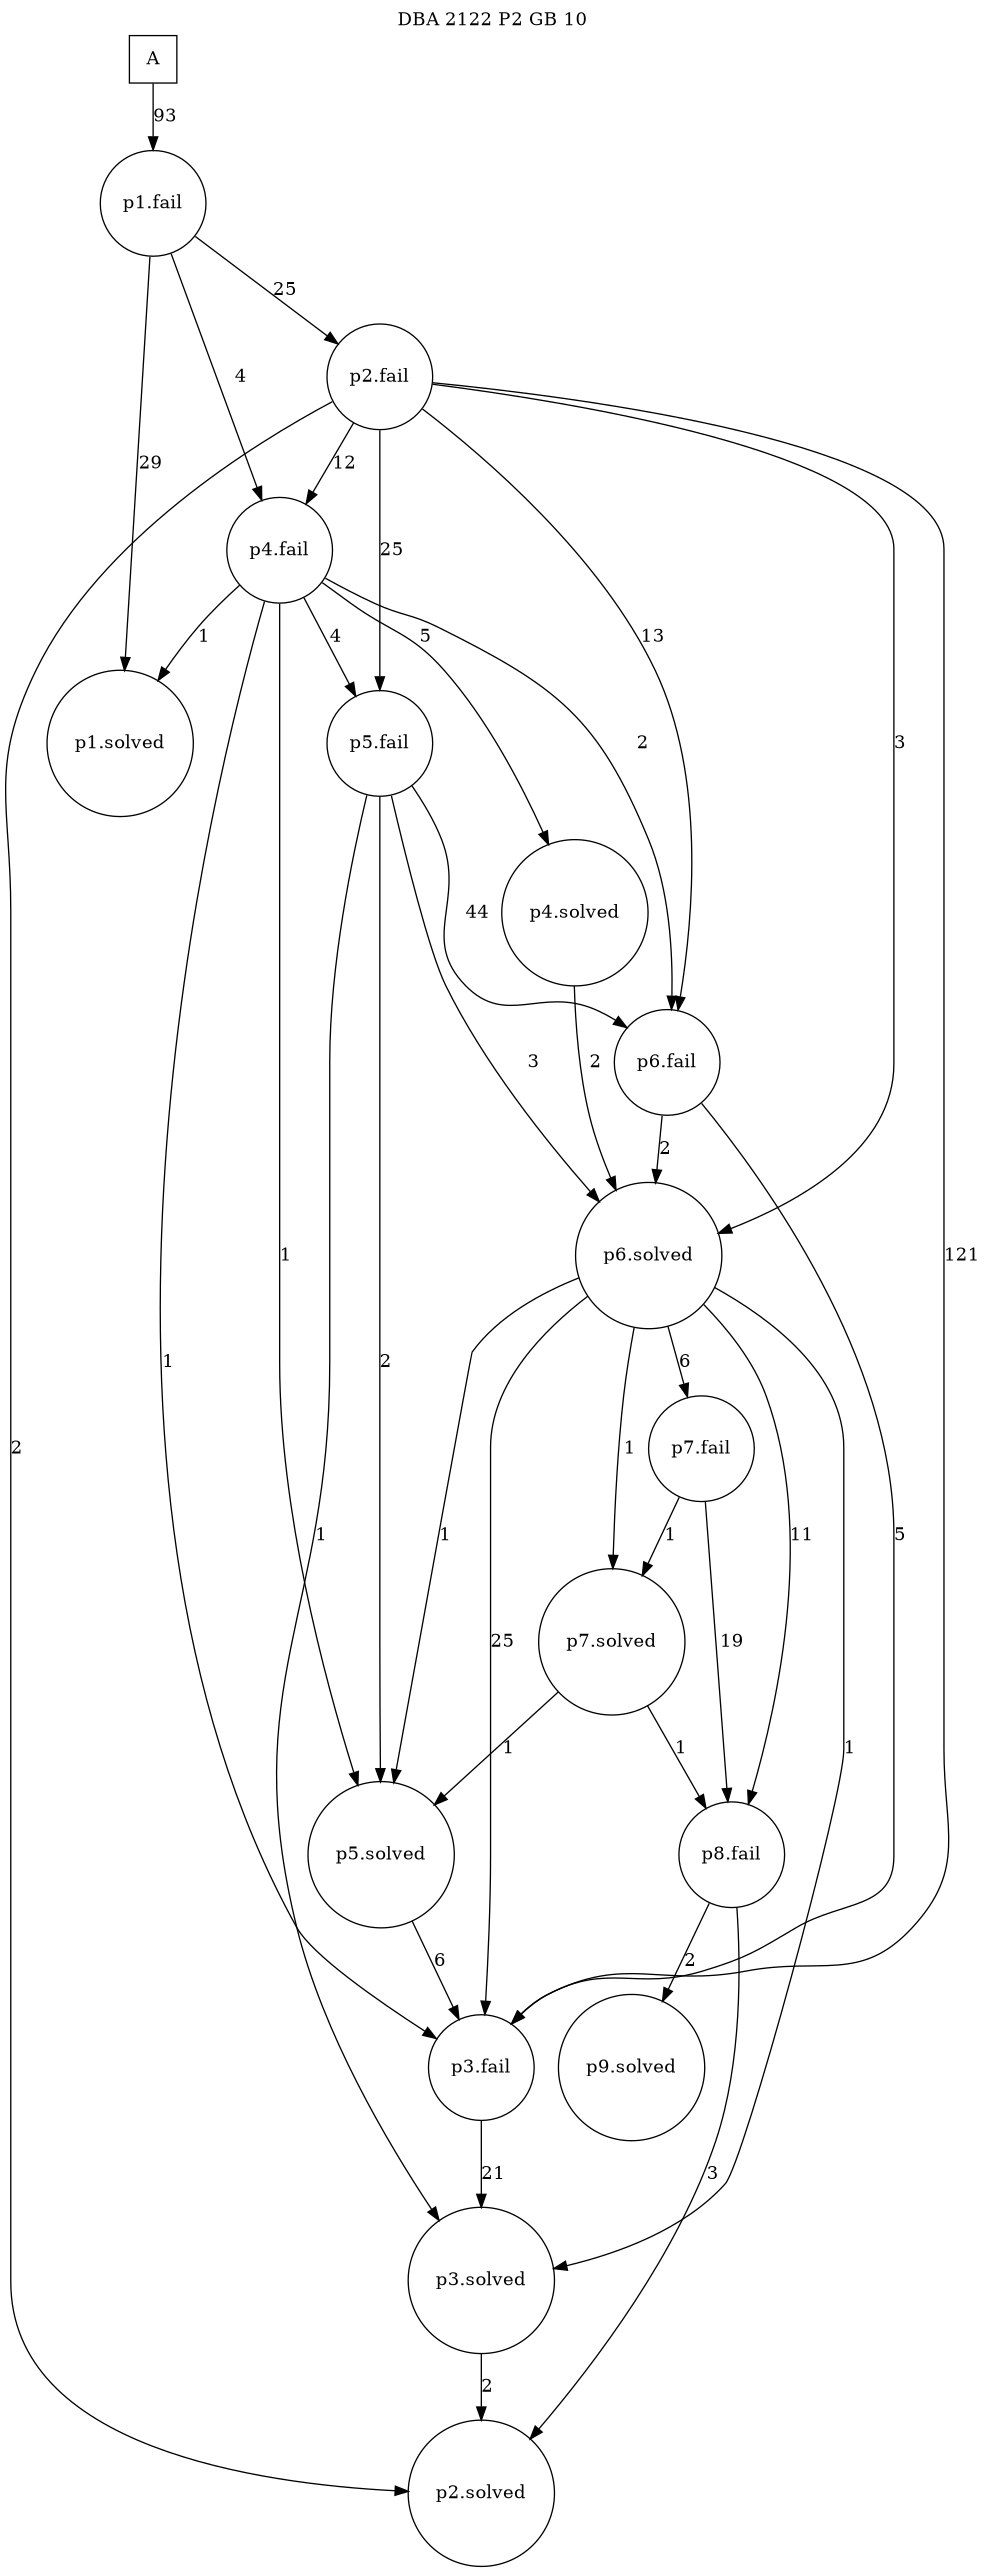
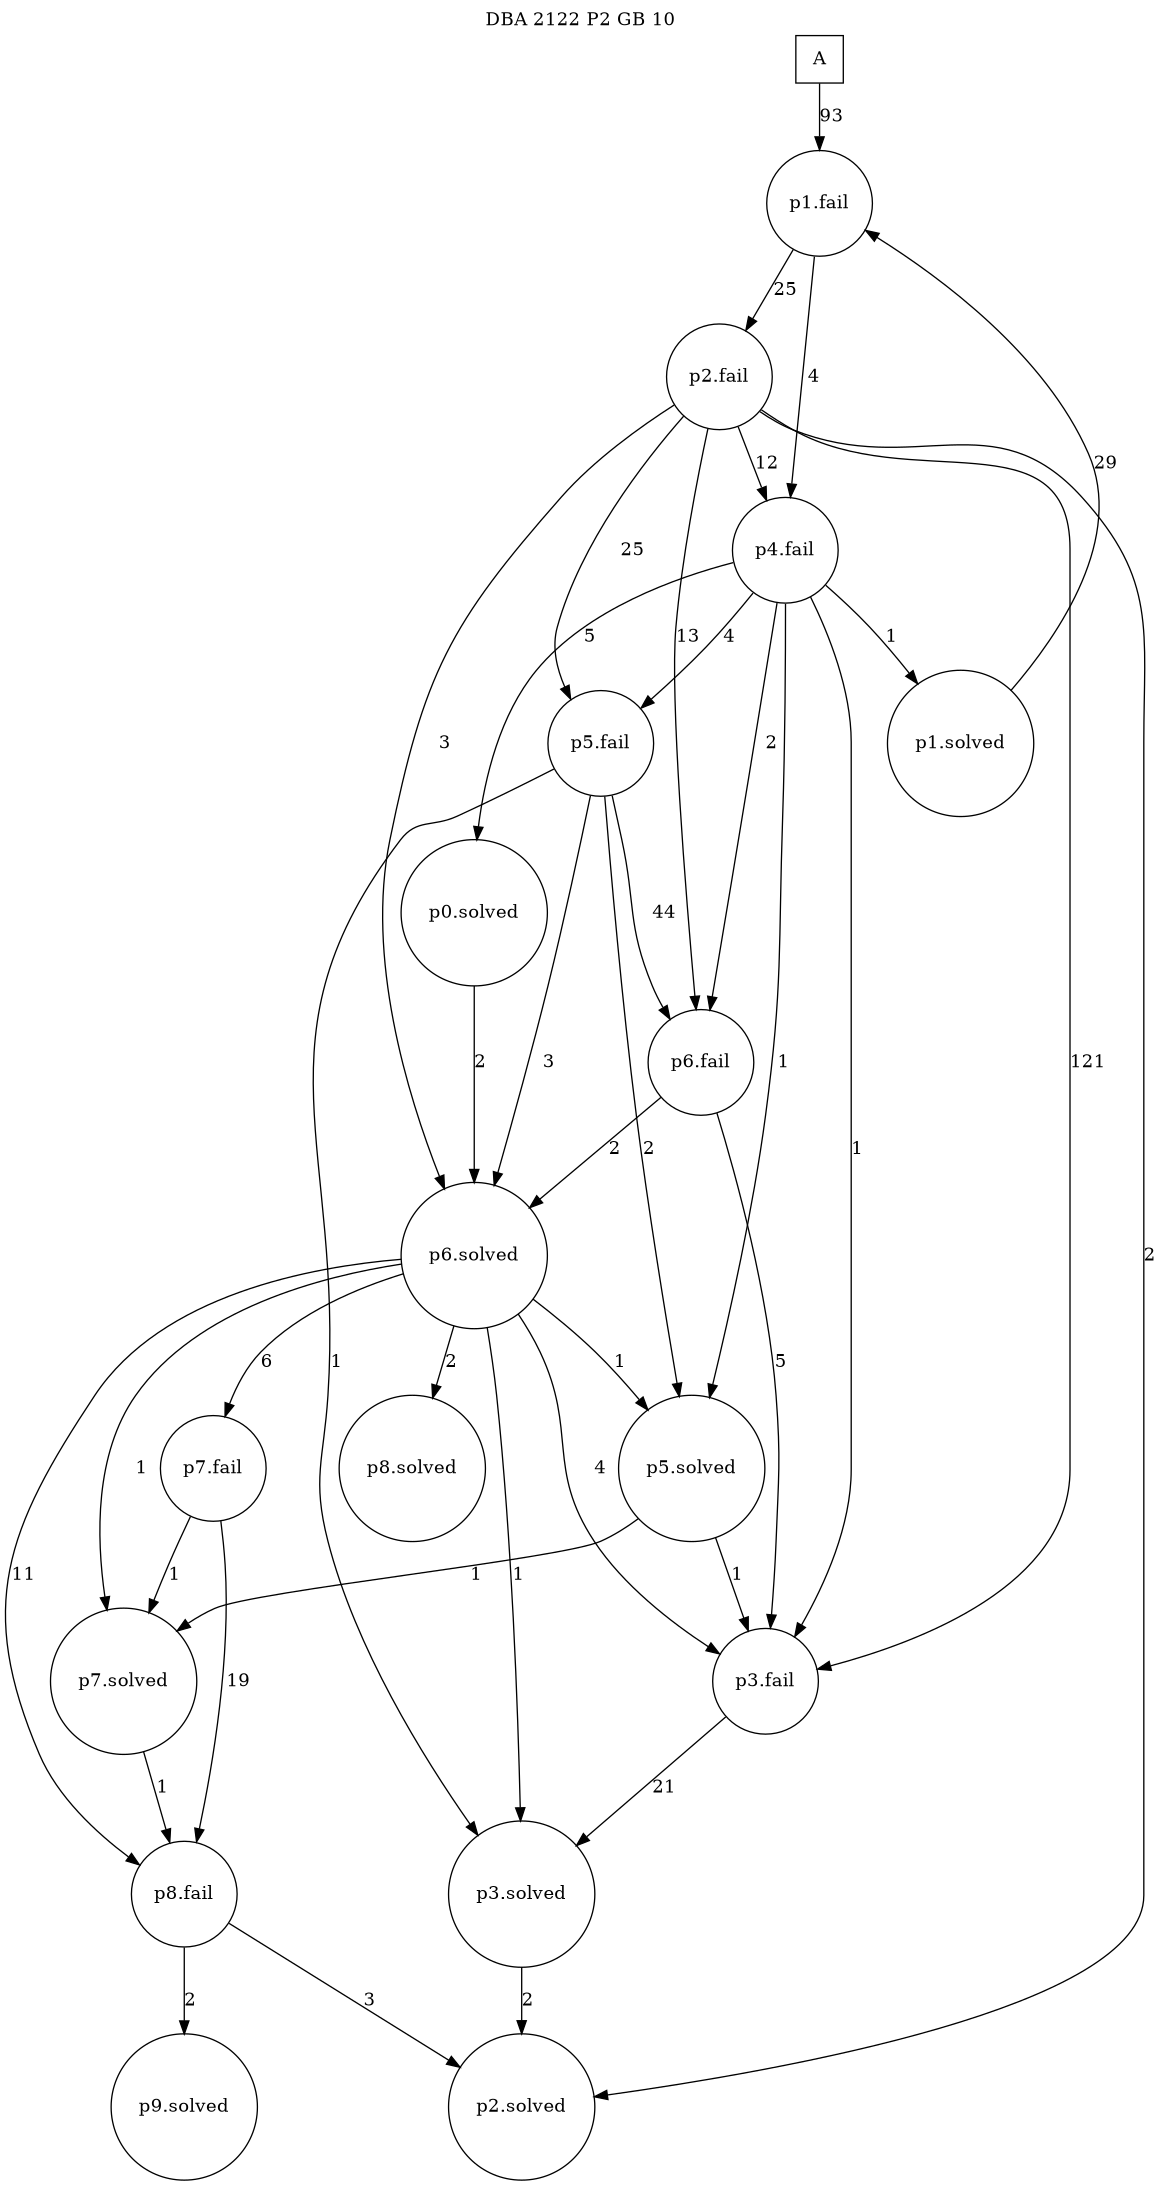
  digraph {
    label=" DBA 2122 P2 GB 10 "
    labelloc=tl
    rankdir=TB
    node [shape=circle]
    n1 [label=A shape=square]
    n2 [label="p1.fail"]
    n3 [label="p1.solved"]
    n4 [label="p2.fail"]
    n5 [label="p4.fail"]
    n6 [label="p3.fail"]
    n7 [label="p2.solved"]
    n8 [label="p5.fail"]
    n9 [label="p6.fail"]
    n10 [label="p6.solved"]
-   n11 [label="p4.solved"]
+   n11 [label="p0.solved"]
    n12 [label="p5.solved"]
    n13 [label="p3.solved"]
    n14 [label="p7.solved"]
+   n15 [label="p8.solved"]
    n16 [label="p7.fail"]
    n17 [label="p8.fail"]
    n18 [label="p9.solved"]
    n1 -> n2 [label=93]
-   n2 -> n3 [label=29]
+   n3 -> n2 [label=29]
    n2 -> n4 [label=25]
    n2 -> n5 [label=4]
    n4 -> n5 [label=12]
    n4 -> n6 [label=121]
    n4 -> n7 [label=2]
    n4 -> n8 [label=25]
    n4 -> n9 [label=13]
    n4 -> n10 [label=3]
    n5 -> n3 [label=1]
    n5 -> n6 [label=1]
    n5 -> n8 [label=4]
    n5 -> n9 [label=2]
    n5 -> n11 [label=5]
    n5 -> n12 [label=1]
    n6 -> n13 [label=21]
    n8 -> n9 [label=44]
    n8 -> n10 [label=3]
    n8 -> n12 [label=2]
    n8 -> n13 [label=1]
    n9 -> n6 [label=5]
    n9 -> n10 [label=2]
-   n10 -> n6 [label=25]
+   n10 -> n6 [label=4]
    n10 -> n12 [label=1]
    n10 -> n13 [label=1]
    n10 -> n14 [label=1]
+   n10 -> n15 [label=2]
    n10 -> n16 [label=6]
    n10 -> n17 [label=11]
    n11 -> n10 [label=2]
-   n12 -> n6 [label=6]
-   n14 -> n12 [label=1]
+   n12 -> n6 [label=1]
+   n12 -> n14 [label=1]
    n13 -> n7 [label=2]
    n14 -> n17 [label=1]
    n16 -> n14 [label=1]
    n16 -> n17 [label=19]
    n17 -> n7 [label=3]
    n17 -> n18 [label=2]
  }
